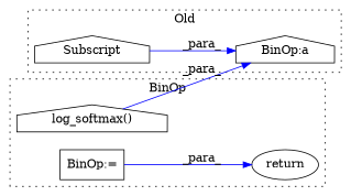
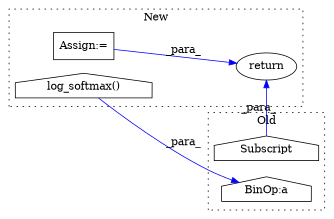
  digraph {
    rankdir=LR
    node [l=3 shape=house]
    edge [color=blue]
    n1 [a=63 l="10,0" label=Subscript s="3594,0"]
    n2 [a=82 label="BinOp:a" s=3604]
    n3 [a=75 l="14,8" label="log_softmax()" s="3594,3609"]
-   n4 [a=68 label="BinOp:=" s=3591 shape=box]
+   n4 [a=68 label="Assign:=" s=3591 shape=box]
    n5 [a=93 l=7 label=return s=3654 shape=ellipse]
    subgraph cluster_1 {
      label=Old
      style=dotted
      n1
      n2
    }
    subgraph cluster_2 {
-     label=BinOp
+     label=New
      style=dotted
      n3
      n4
      n5
    }
-   n1 -> n2 [label=_para_]
+   n1 -> n5 [label=_para_]
    n3 -> n2 [label=_para_]
    n4 -> n5 [label=_para_]
  }
